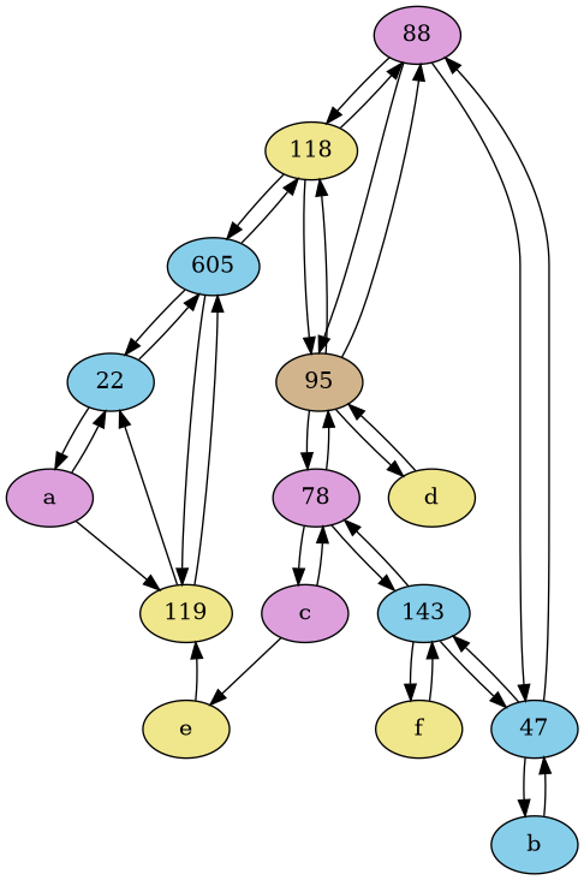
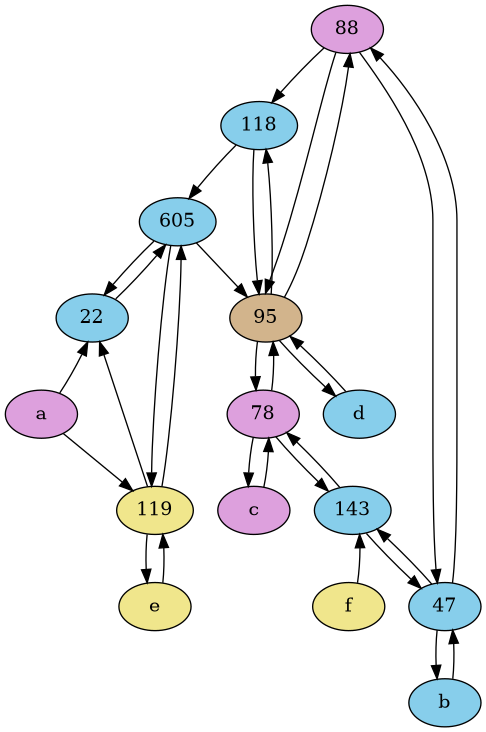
  digraph {
    node [fillcolor=khaki style=filled]
    88 [fillcolor=plum]
-   118
+   118 [fillcolor=skyblue]
    95 [fillcolor=tan]
    47 [fillcolor=skyblue]
    n5 [fillcolor=skyblue label=605]
    n6 [fillcolor=plum label=78]
-   d
+   d [fillcolor=skyblue]
    143 [fillcolor=skyblue]
    b [fillcolor=skyblue]
    119
    22 [fillcolor=skyblue]
    f
    c [fillcolor=plum]
    e
    a [fillcolor=plum]
    88 -> 118
    88 -> 95
    88 -> 47
-   118 -> 88
    118 -> 95
    118 -> n5
    95 -> 88
    95 -> 118
    95 -> n6
    95 -> d
    47 -> 88
    47 -> 143
    47 -> b
-   n5 -> 118
+   n5 -> 95
    n5 -> 119
    n5 -> 22
    n6 -> 95
    n6 -> 143
    n6 -> c
    d -> 95
    143 -> 47
    143 -> n6
-   143 -> f
    b -> 47
    119 -> n5
    119 -> 22
-   c -> e
+   119 -> e
    22 -> n5
-   22 -> a
    f -> 143
    c -> n6
    e -> 119
    a -> 119
    a -> 22
  }
